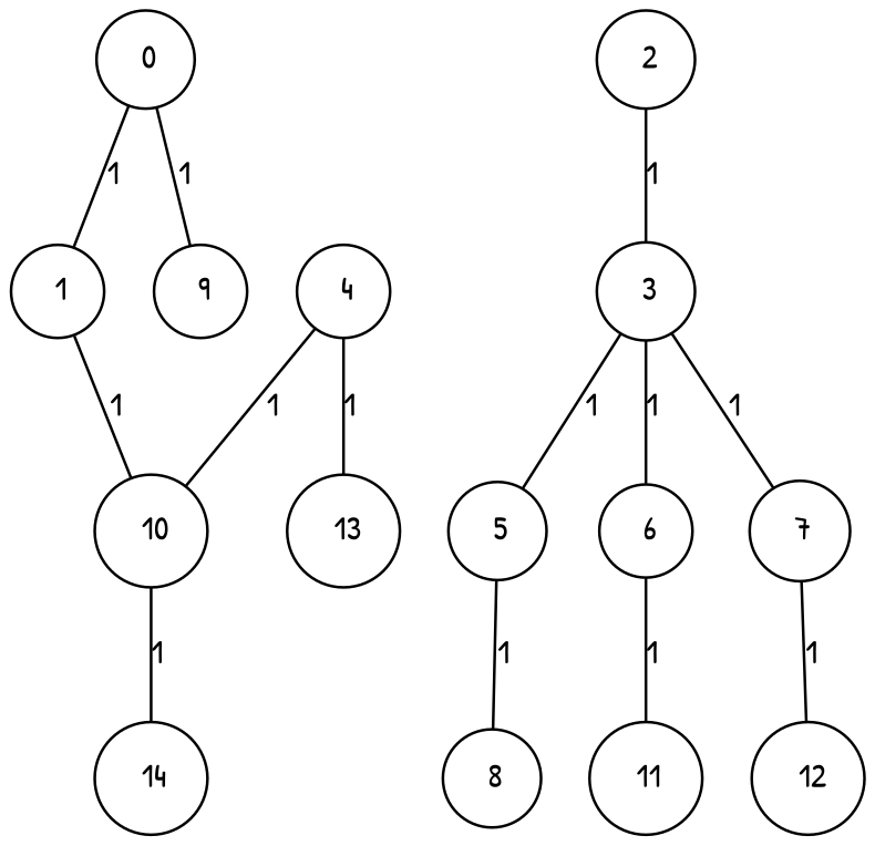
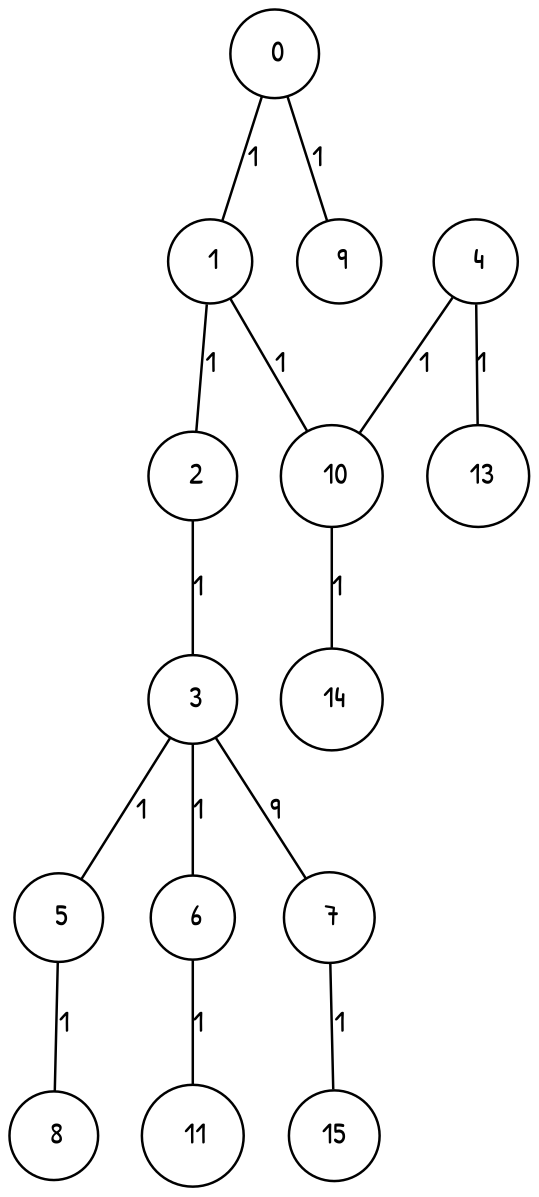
  graph {
    fixedsize="true;"
    fontname="Patrick Hand"
    node [color=black fontname="Patrick Hand" fontsize=12 hight=.12 shape=circle]
    edge [fontname="Patrick Hand" fontsize=12]
    n1 [label=" 0" width=.12]
    n2 [label=" 1" width=.12]
    n3 [label=" 9" width=.12]
    n4 [label=" 2" width=.12]
    n5 [label=" 10" width=.12]
    n6 [label=" 3" width=.12]
    n7 [label=" 4" width=.12]
    n8 [label=" 13" width=.12]
    n9 [label=" 5" width=.12]
    n10 [label=" 6" width=.12]
    n11 [label=" 7" width=.12]
    n12 [label=" 8" width=.12]
    n13 [label=" 11" width=.12]
-   n14 [label=" 12" width=.12]
+   n14 [label=15 width=.12]
    n15 [label=" 14" width=.12]
    n1 -- n2 [label=1]
    n1 -- n3 [label=1]
+   n2 -- n4 [label=1]
    n2 -- n5 [label=1]
    n4 -- n6 [label=1]
    n5 -- n15 [label=1]
    n6 -- n9 [label=1]
    n6 -- n10 [label=1]
-   n6 -- n11 [label=1]
+   n6 -- n11 [label=9]
    n7 -- n5 [label=1]
    n7 -- n8 [label=1]
    n9 -- n12 [label=1]
    n10 -- n13 [label=1]
    n11 -- n14 [label=1]
  }
